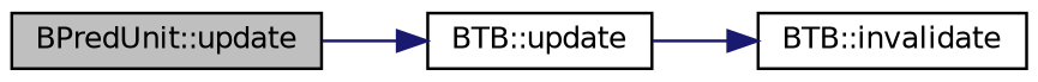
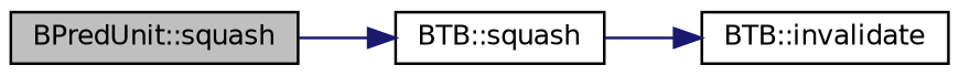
  digraph {
    rankdir=LR
    node [color=black fillcolor=white fontname=Helvetica fontsize=10 shape=record style=filled]
    edge [color=midnightblue fontname=Helvetica fontsize=10 labelfontname=Helvetica labelfontsize=10 style=solid]
-   n1 [fillcolor=grey75 fontcolor=black height=0.2 label="BPredUnit::update" width=0.4]
-   n2 [height=0.2 label="BTB::update" width=0.4]
+   n1 [fillcolor=grey75 fontcolor=black height=0.2 label="BPredUnit::squash" width=0.4]
+   n2 [height=0.2 label="BTB::squash" width=0.4]
    n3 [height=0.2 label="BTB::invalidate" width=0.4]
    n1 -> n2
    n2 -> n3
  }
